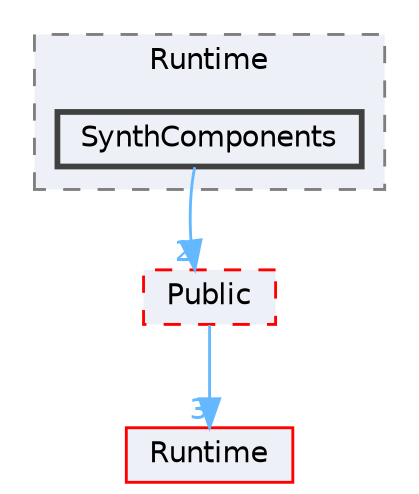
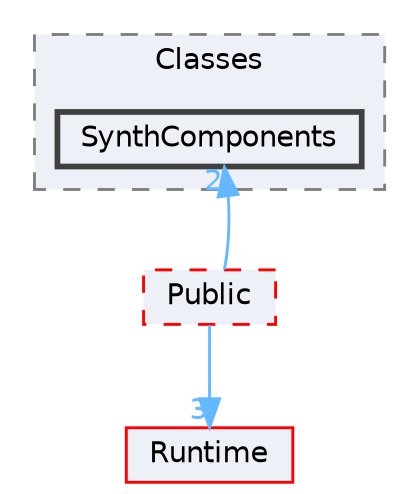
  digraph {
    compound=true
    node [color=red fillcolor="#edf0f7" fontname=Helvetica fontsize=10 shape=box]
    edge [color=steelblue1 fontcolor=steelblue1 fontname=Helvetica fontsize=10 labeldistance=1.5 labelfontname=Helvetica labelfontsize=10]
    n1 [color=grey25 height=0.2 label=SynthComponents style="filled,bold" width=0.4]
    n2 [height=0.2 label=Public style="filled,dashed" width=0.4]
    n3 [height=0.2 label=Runtime style=filled width=0.4]
    subgraph cluster_1 {
      bgcolor="#edf0f7"
      fontname=Helvetica
      fontsize=10
-     label=Runtime
+     label=Classes
      pencolor=grey50
      style="filled,dashed"
      n1
    }
-   n1 -> n2 [headlabel=2]
+   n2 -> n1 [headlabel=2]
    n2 -> n3 [headlabel=3]
  }
